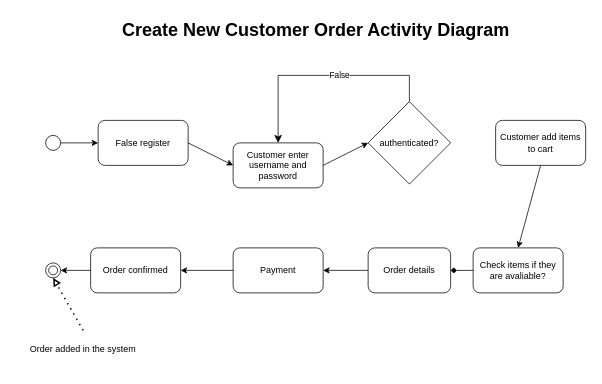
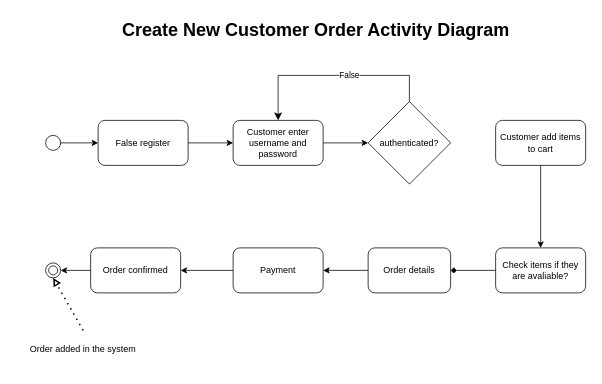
  <mxCell id="0" />
  <mxCell id="1" parent="0" />
  <mxCell id="2" value="" style="ellipse;whiteSpace=wrap;html=1;aspect=fixed;" vertex="1" parent="1"><mxGeometry x="60" y="180" width="20" height="20" as="geometry" /></mxCell>
  <mxCell id="3" value="False register" style="rounded=1;whiteSpace=wrap;html=1;" vertex="1" parent="1"><mxGeometry x="130" y="160" width="120" height="60" as="geometry" /></mxCell>
- <mxCell id="4" value="Customer enter username and password" style="rounded=1;whiteSpace=wrap;html=1;" vertex="1" parent="1"><mxGeometry x="310" y="190" width="120" height="60" as="geometry" /></mxCell>
+ <mxCell id="4" value="Customer enter username and password" style="rounded=1;whiteSpace=wrap;html=1;" vertex="1" parent="1"><mxGeometry x="310" y="160" width="120" height="60" as="geometry" /></mxCell>
  <mxCell id="5" value="authenticated?" style="rhombus;whiteSpace=wrap;html=1;" vertex="1" parent="1"><mxGeometry x="490" y="135" width="110" height="110" as="geometry" /></mxCell>
  <mxCell id="6" value="Customer add items to cart" style="rounded=1;whiteSpace=wrap;html=1;" vertex="1" parent="1"><mxGeometry x="660" y="160" width="120" height="60" as="geometry" /></mxCell>
- <mxCell id="7" value="Check items if they are avaliable?" style="rounded=1;whiteSpace=wrap;html=1;" vertex="1" parent="1"><mxGeometry x="630" y="330" width="120" height="60" as="geometry" /></mxCell>
+ <mxCell id="7" value="Check items if they are avaliable?" style="rounded=1;whiteSpace=wrap;html=1;" vertex="1" parent="1"><mxGeometry x="660" y="330" width="120" height="60" as="geometry" /></mxCell>
  <mxCell id="8" value="Order details" style="rounded=1;whiteSpace=wrap;html=1;" vertex="1" parent="1"><mxGeometry x="490" y="330" width="110" height="60" as="geometry" /></mxCell>
  <mxCell id="9" value="Payment" style="rounded=1;whiteSpace=wrap;html=1;" vertex="1" parent="1"><mxGeometry x="310" y="330" width="120" height="60" as="geometry" /></mxCell>
  <mxCell id="10" value="Order confirmed" style="rounded=1;whiteSpace=wrap;html=1;" vertex="1" parent="1"><mxGeometry x="120" y="330" width="120" height="60" as="geometry" /></mxCell>
  <mxCell id="11" value="" style="ellipse;shape=doubleEllipse;whiteSpace=wrap;html=1;aspect=fixed;" vertex="1" parent="1"><mxGeometry x="60" y="350" width="20" height="20" as="geometry" /></mxCell>
  <mxCell id="12" value="&lt;h1 style=&quot;margin-top: 0px;&quot;&gt;&lt;span style=&quot;background-color: initial; font-size: 12px; font-weight: normal;&quot;&gt;Order added in the system&lt;/span&gt;&lt;br&gt;&lt;/h1&gt;" style="text;html=1;whiteSpace=wrap;overflow=hidden;rounded=0;align=center;" vertex="1" parent="1"><mxGeometry x="20" y="440" width="180" height="50" as="geometry" /></mxCell>
  <mxCell id="13" value="" style="endArrow=block;dashed=1;html=1;dashPattern=1 3;strokeWidth=2;rounded=0;exitX=0.5;exitY=0;exitDx=0;exitDy=0;entryX=0.5;entryY=1;entryDx=0;entryDy=0;endFill=0;" edge="1" parent="1" source="12" target="11"><mxGeometry width="50" height="50" relative="1" as="geometry"><mxPoint x="114.08" y="441.2" as="sourcePoint" /><mxPoint x="470" y="430" as="targetPoint" /></mxGeometry></mxCell>
  <mxCell id="14" value="" style="endArrow=classic;html=1;rounded=0;exitX=1;exitY=0.5;exitDx=0;exitDy=0;entryX=0;entryY=0.5;entryDx=0;entryDy=0;" edge="1" parent="1" source="3" target="4"><mxGeometry width="50" height="50" relative="1" as="geometry"><mxPoint x="270" y="400" as="sourcePoint" /><mxPoint x="320" y="350" as="targetPoint" /></mxGeometry></mxCell>
  <mxCell id="15" value="" style="endArrow=classic;html=1;rounded=0;exitX=1;exitY=0.5;exitDx=0;exitDy=0;entryX=0;entryY=0.5;entryDx=0;entryDy=0;" edge="1" parent="1" source="2" target="3"><mxGeometry width="50" height="50" relative="1" as="geometry"><mxPoint x="280" y="410" as="sourcePoint" /><mxPoint x="330" y="360" as="targetPoint" /></mxGeometry></mxCell>
  <mxCell id="16" value="" style="endArrow=classic;html=1;rounded=0;exitX=1;exitY=0.5;exitDx=0;exitDy=0;entryX=0;entryY=0.5;entryDx=0;entryDy=0;" edge="1" parent="1" source="4" target="5"><mxGeometry width="50" height="50" relative="1" as="geometry"><mxPoint x="290" y="420" as="sourcePoint" /><mxPoint x="340" y="370" as="targetPoint" /></mxGeometry></mxCell>
  <mxCell id="17" value="" style="endArrow=classic;html=1;rounded=0;exitX=0.5;exitY=1;exitDx=0;exitDy=0;entryX=0.5;entryY=0;entryDx=0;entryDy=0;" edge="1" parent="1" source="6" target="7"><mxGeometry width="50" height="50" relative="1" as="geometry"><mxPoint x="310" y="440" as="sourcePoint" /><mxPoint x="360" y="390" as="targetPoint" /></mxGeometry></mxCell>
  <mxCell id="18" value="" style="endArrow=diamond;html=1;rounded=0;entryX=1;entryY=0.5;entryDx=0;entryDy=0;exitX=0;exitY=0.5;exitDx=0;exitDy=0;" edge="1" parent="1" source="7" target="8"><mxGeometry width="50" height="50" relative="1" as="geometry"><mxPoint x="320" y="450" as="sourcePoint" /><mxPoint x="370" y="400" as="targetPoint" /></mxGeometry></mxCell>
  <mxCell id="19" value="" style="endArrow=classic;html=1;rounded=0;entryX=1;entryY=0.5;entryDx=0;entryDy=0;" edge="1" parent="1" source="8" target="9"><mxGeometry width="50" height="50" relative="1" as="geometry"><mxPoint x="330" y="460" as="sourcePoint" /><mxPoint x="380" y="410" as="targetPoint" /></mxGeometry></mxCell>
  <mxCell id="20" value="" style="endArrow=classic;html=1;rounded=0;entryX=1;entryY=0.5;entryDx=0;entryDy=0;exitX=0;exitY=0.5;exitDx=0;exitDy=0;" edge="1" parent="1" source="9" target="10"><mxGeometry width="50" height="50" relative="1" as="geometry"><mxPoint x="340" y="470" as="sourcePoint" /><mxPoint x="390" y="420" as="targetPoint" /></mxGeometry></mxCell>
  <mxCell id="21" value="" style="endArrow=classic;html=1;rounded=0;exitX=0;exitY=0.5;exitDx=0;exitDy=0;entryX=1;entryY=0.5;entryDx=0;entryDy=0;" edge="1" parent="1" source="10" target="11"><mxGeometry width="50" height="50" relative="1" as="geometry"><mxPoint x="350" y="480" as="sourcePoint" /><mxPoint x="400" y="430" as="targetPoint" /></mxGeometry></mxCell>
  <mxCell id="22" value="" style="edgeStyle=elbowEdgeStyle;elbow=vertical;endArrow=classic;html=1;curved=0;rounded=0;endSize=8;startSize=8;exitX=0.5;exitY=0;exitDx=0;exitDy=0;entryX=0.5;entryY=0;entryDx=0;entryDy=0;" edge="1" parent="1" source="5" target="4"><mxGeometry width="50" height="50" relative="1" as="geometry"><mxPoint x="460" y="260" as="sourcePoint" /><mxPoint x="510" y="210" as="targetPoint" /><Array as="points"><mxPoint x="460" y="100" /></Array></mxGeometry></mxCell>
  <mxCell id="23" value="False" style="edgeLabel;html=1;align=center;verticalAlign=middle;resizable=0;points=[];" vertex="1" connectable="0" parent="22"><mxGeometry x="-0.139" y="-1" relative="1" as="geometry"><mxPoint as="offset" /></mxGeometry></mxCell>
  <mxCell id="24" value="Create New Customer Order Activity Diagram" style="text;strokeColor=none;fillColor=none;html=1;fontSize=24;fontStyle=1;verticalAlign=middle;align=center;" vertex="1" parent="1"><mxGeometry x="60" y="20" width="720" height="40" as="geometry" /></mxCell>
